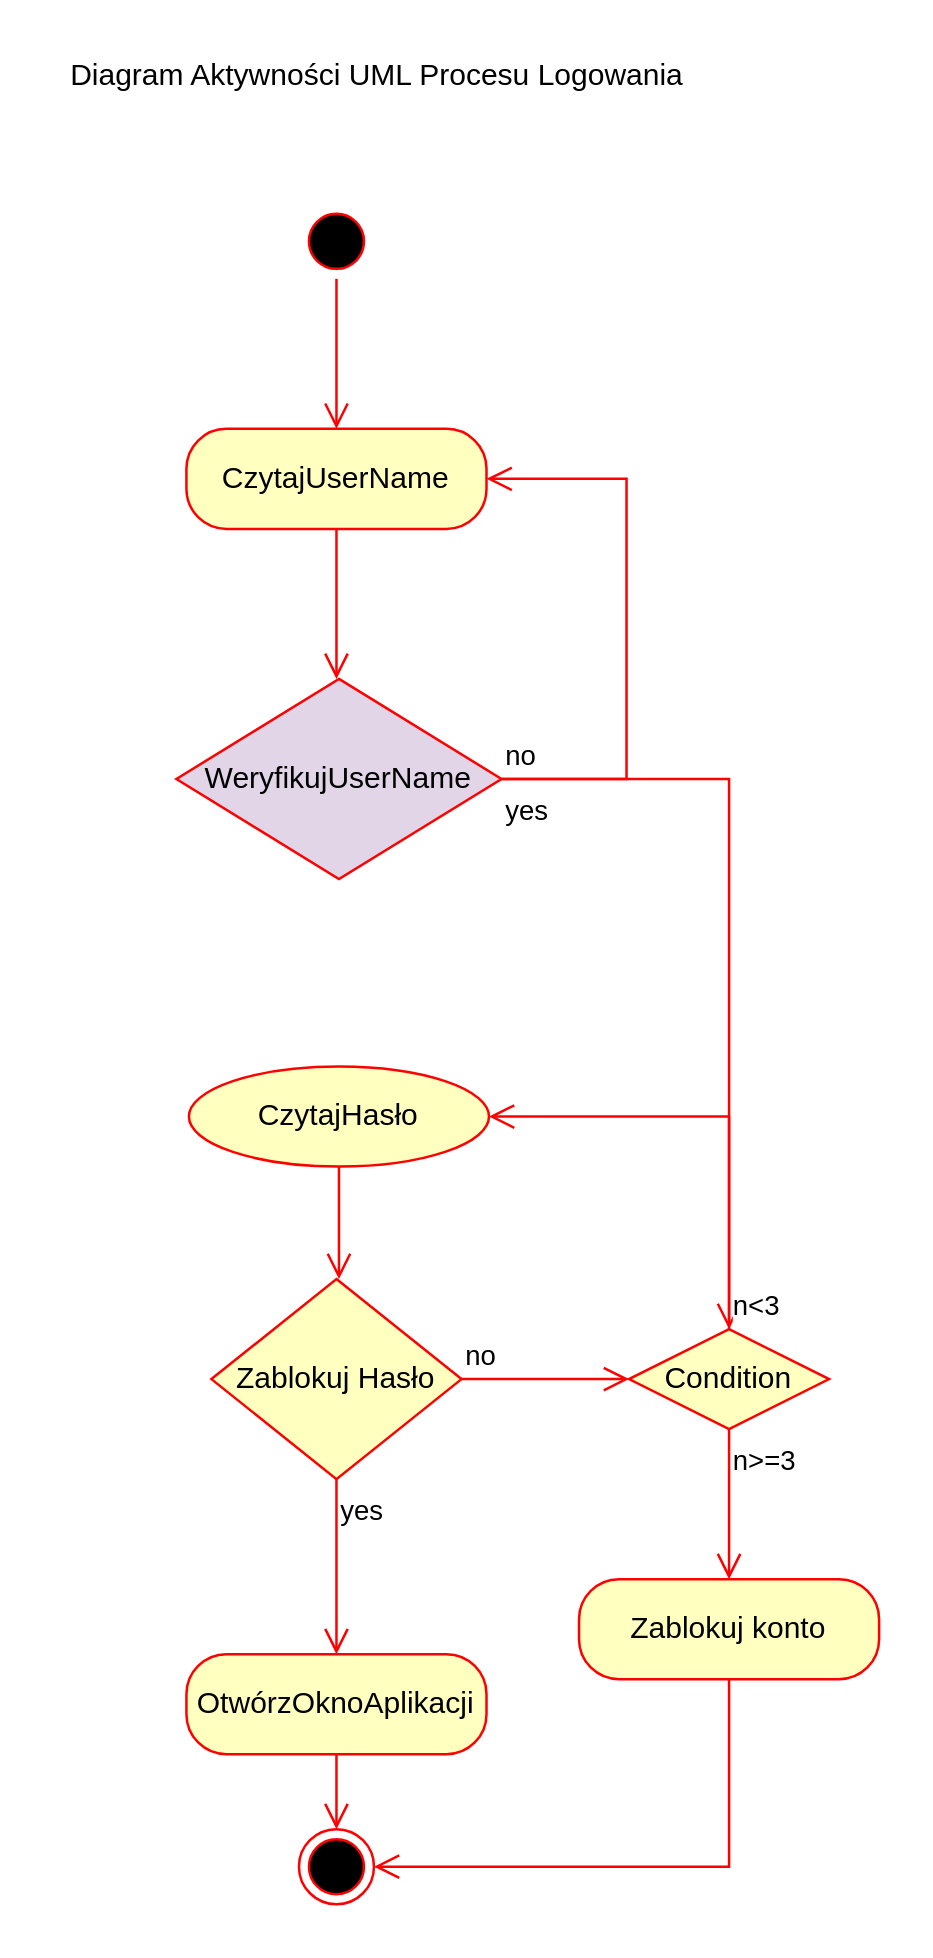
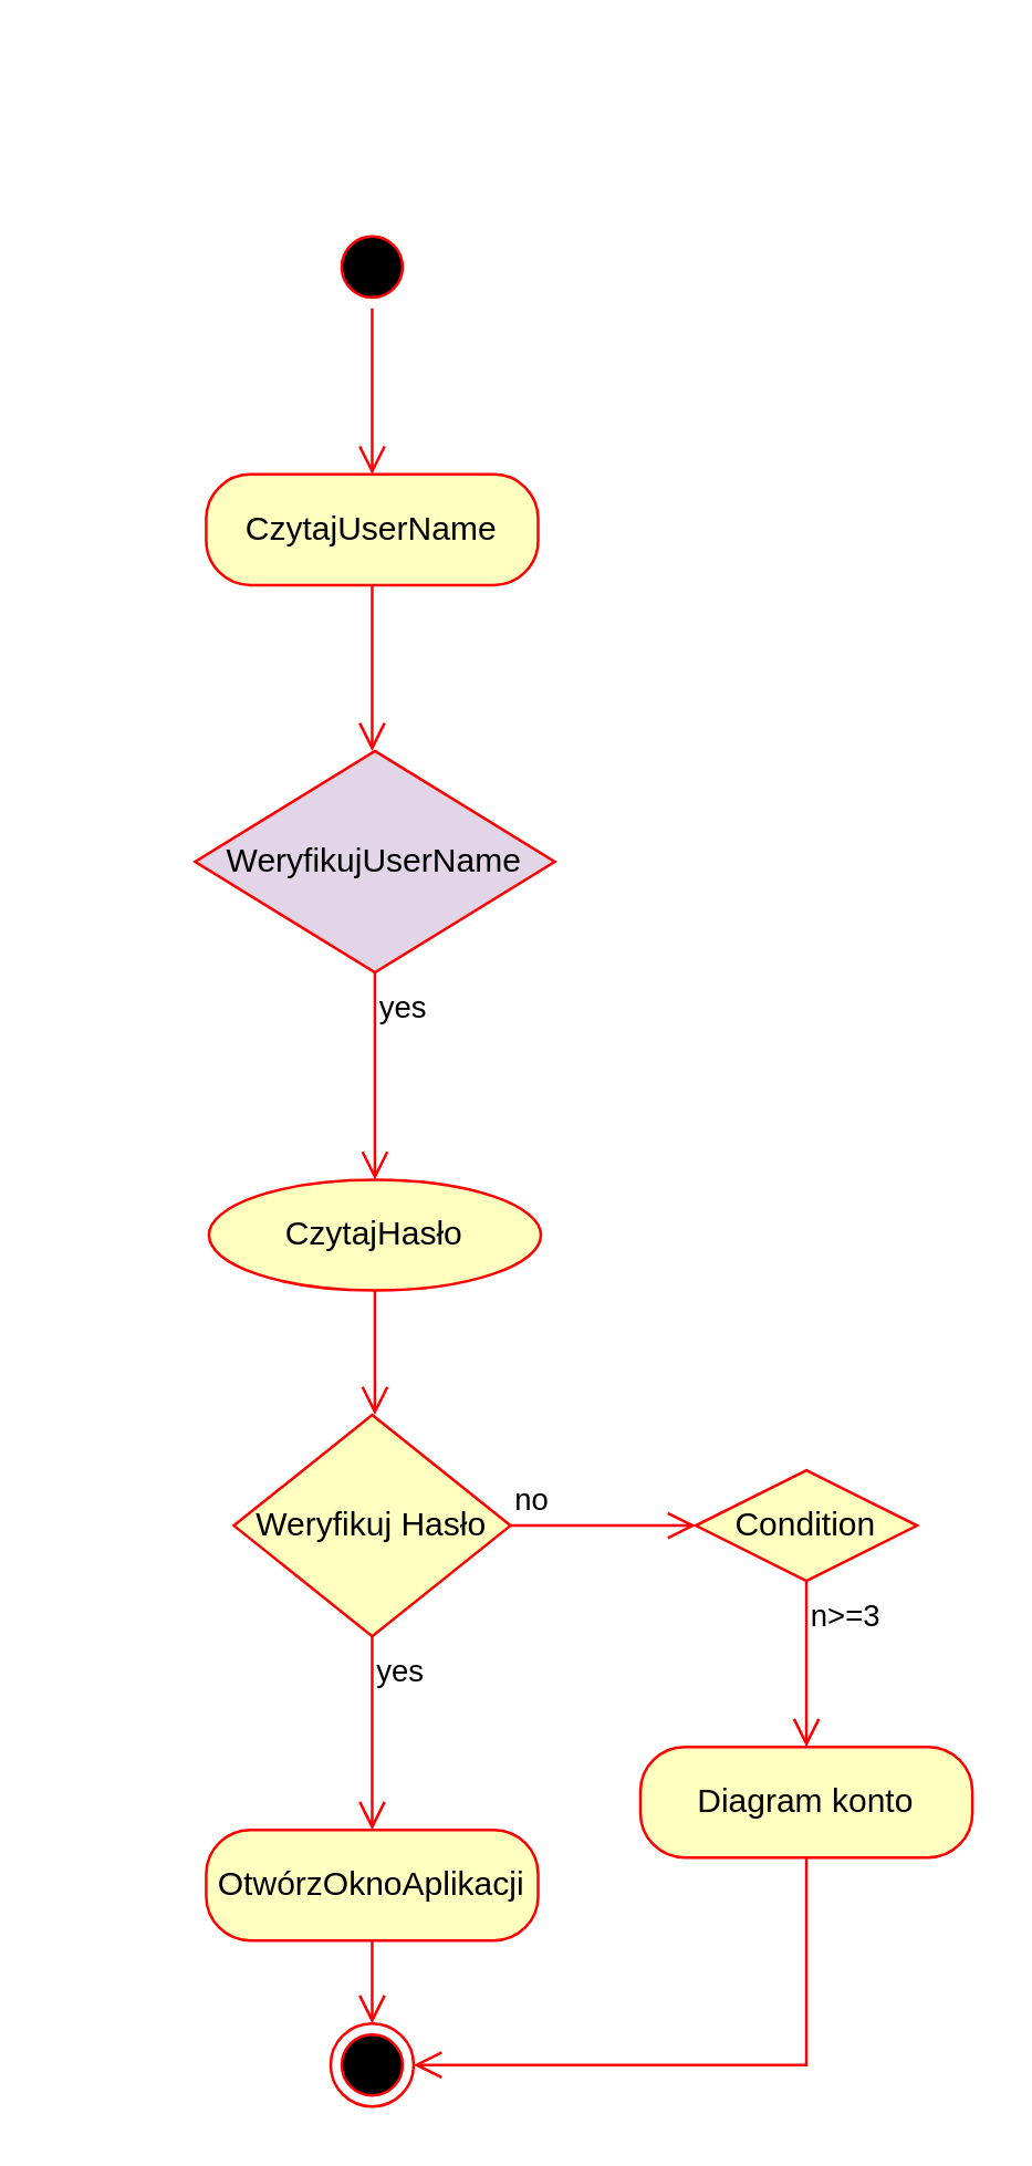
  <mxCell id="0" />
  <mxCell id="1" parent="0" />
  <mxCell id="2" value="" style="ellipse;html=1;shape=startState;fillColor=#000000;strokeColor=#ff0000;" vertex="1" parent="1"><mxGeometry x="119" y="81" width="30" height="30" as="geometry" /></mxCell>
  <mxCell id="3" value="" style="edgeStyle=orthogonalEdgeStyle;html=1;verticalAlign=bottom;endArrow=open;endSize=8;strokeColor=#ff0000;rounded=0;" edge="1" parent="1" source="2"><mxGeometry relative="1" as="geometry"><mxPoint x="134" y="171" as="targetPoint" /></mxGeometry></mxCell>
  <mxCell id="4" value="CzytajUserName" style="rounded=1;whiteSpace=wrap;html=1;arcSize=40;fontColor=#000000;fillColor=#ffffc0;strokeColor=#ff0000;" vertex="1" parent="1"><mxGeometry x="74" y="171" width="120" height="40" as="geometry" /></mxCell>
  <mxCell id="5" value="" style="edgeStyle=orthogonalEdgeStyle;html=1;verticalAlign=bottom;endArrow=open;endSize=8;strokeColor=#ff0000;rounded=0;" edge="1" parent="1" source="4"><mxGeometry relative="1" as="geometry"><mxPoint x="134" y="271" as="targetPoint" /></mxGeometry></mxCell>
  <mxCell id="6" value="CzytajHasło" style="ellipse;whiteSpace=wrap;html=1;arcSize=40;fontColor=#000000;fillColor=#ffffc0;strokeColor=#ff0000;" vertex="1" parent="1"><mxGeometry x="75" y="426" width="120" height="40" as="geometry" /></mxCell>
  <mxCell id="7" value="" style="edgeStyle=orthogonalEdgeStyle;html=1;verticalAlign=bottom;endArrow=open;endSize=8;strokeColor=#ff0000;rounded=0;" edge="1" parent="1" source="6"><mxGeometry relative="1" as="geometry"><mxPoint x="135" y="511" as="targetPoint" /></mxGeometry></mxCell>
  <mxCell id="8" value="WeryfikujUserName" style="rhombus;whiteSpace=wrap;html=1;fillColor=#e1d5e7;strokeColor=#ff0000;" vertex="1" parent="1"><mxGeometry x="70" y="271" width="130" height="80" as="geometry" /></mxCell>
- <mxCell id="9" value="no" style="edgeStyle=orthogonalEdgeStyle;html=1;align=left;verticalAlign=bottom;endArrow=open;endSize=8;strokeColor=#ff0000;rounded=0;entryX=1;entryY=0.5;entryDx=0;entryDy=0;exitX=1;exitY=0.5;exitDx=0;exitDy=0;" edge="1" parent="1" source="8" target="4"><mxGeometry x="-1" relative="1" as="geometry"><mxPoint x="260" y="311" as="targetPoint" /><Array as="points"><mxPoint x="250" y="311" /><mxPoint x="250" y="191" /></Array></mxGeometry></mxCell>
- <mxCell id="10" value="yes" style="edgeStyle=orthogonalEdgeStyle;html=1;align=left;verticalAlign=top;endArrow=open;endSize=8;strokeColor=#ff0000;rounded=0;" edge="1" parent="1" source="8" target="17"><mxGeometry x="-1" relative="1" as="geometry"><mxPoint x="135" y="411" as="targetPoint" /></mxGeometry></mxCell>
- <mxCell id="11" value="Zablokuj Hasło" style="rhombus;whiteSpace=wrap;html=1;fillColor=#ffffc0;strokeColor=#ff0000;" vertex="1" parent="1"><mxGeometry x="84" y="511" width="100" height="80" as="geometry" /></mxCell>
+ <mxCell id="10" value="yes" style="edgeStyle=orthogonalEdgeStyle;html=1;align=left;verticalAlign=top;endArrow=open;endSize=8;strokeColor=#ff0000;rounded=0;entryX=0.5;entryY=0;entryDx=0;entryDy=0;" edge="1" parent="1" source="8" target="6"><mxGeometry x="-1" relative="1" as="geometry"><mxPoint x="135" y="411" as="targetPoint" /></mxGeometry></mxCell>
+ <mxCell id="11" value="Weryfikuj Hasło" style="rhombus;whiteSpace=wrap;html=1;fillColor=#ffffc0;strokeColor=#ff0000;" vertex="1" parent="1"><mxGeometry x="84" y="511" width="100" height="80" as="geometry" /></mxCell>
  <mxCell id="12" value="no" style="edgeStyle=orthogonalEdgeStyle;html=1;align=left;verticalAlign=bottom;endArrow=open;endSize=8;strokeColor=#ff0000;rounded=0;" edge="1" parent="1" source="11"><mxGeometry x="-1" relative="1" as="geometry"><mxPoint x="251" y="551" as="targetPoint" /></mxGeometry></mxCell>
  <mxCell id="13" value="yes" style="edgeStyle=orthogonalEdgeStyle;html=1;align=left;verticalAlign=top;endArrow=open;endSize=8;strokeColor=#ff0000;rounded=0;" edge="1" parent="1" source="11"><mxGeometry x="-1" relative="1" as="geometry"><mxPoint x="134" y="661" as="targetPoint" /><Array as="points"><mxPoint x="134" y="661" /></Array></mxGeometry></mxCell>
  <mxCell id="14" value="OtwórzOknoAplikacji" style="rounded=1;whiteSpace=wrap;html=1;arcSize=40;fontColor=#000000;fillColor=#ffffc0;strokeColor=#ff0000;" vertex="1" parent="1"><mxGeometry x="74" y="661" width="120" height="40" as="geometry" /></mxCell>
  <mxCell id="15" value="" style="edgeStyle=orthogonalEdgeStyle;html=1;verticalAlign=bottom;endArrow=open;endSize=8;strokeColor=#ff0000;rounded=0;" edge="1" parent="1" source="14" target="16"><mxGeometry relative="1" as="geometry"><mxPoint x="134" y="761" as="targetPoint" /></mxGeometry></mxCell>
  <mxCell id="16" value="" style="ellipse;html=1;shape=endState;fillColor=#000000;strokeColor=#ff0000;" vertex="1" parent="1"><mxGeometry x="119" y="731" width="30" height="30" as="geometry" /></mxCell>
  <mxCell id="17" value="Condition" style="rhombus;whiteSpace=wrap;html=1;fillColor=#ffffc0;strokeColor=#ff0000;" vertex="1" parent="1"><mxGeometry x="251" y="531" width="80" height="40" as="geometry" /></mxCell>
- <mxCell id="18" value="n&amp;lt;3" style="edgeStyle=orthogonalEdgeStyle;html=1;align=left;verticalAlign=bottom;endArrow=open;endSize=8;strokeColor=#ff0000;rounded=0;entryX=1;entryY=0.5;entryDx=0;entryDy=0;" edge="1" parent="1" source="17" target="6"><mxGeometry x="-1" relative="1" as="geometry"><mxPoint x="431" y="551" as="targetPoint" /><Array as="points"><mxPoint x="291" y="446" /></Array></mxGeometry></mxCell>
  <mxCell id="19" value="n&amp;gt;=3" style="edgeStyle=orthogonalEdgeStyle;html=1;align=left;verticalAlign=top;endArrow=open;endSize=8;strokeColor=#ff0000;rounded=0;" edge="1" parent="1" source="17"><mxGeometry x="-1" relative="1" as="geometry"><mxPoint x="291" y="631" as="targetPoint" /></mxGeometry></mxCell>
- <mxCell id="20" value="Zablokuj konto" style="rounded=1;whiteSpace=wrap;html=1;arcSize=40;fontColor=#000000;fillColor=#ffffc0;strokeColor=#ff0000;" vertex="1" parent="1"><mxGeometry x="231" y="631" width="120" height="40" as="geometry" /></mxCell>
+ <mxCell id="20" value="Diagram konto" style="rounded=1;whiteSpace=wrap;html=1;arcSize=40;fontColor=#000000;fillColor=#ffffc0;strokeColor=#ff0000;" vertex="1" parent="1"><mxGeometry x="231" y="631" width="120" height="40" as="geometry" /></mxCell>
  <mxCell id="21" value="" style="edgeStyle=orthogonalEdgeStyle;html=1;verticalAlign=bottom;endArrow=open;endSize=8;strokeColor=#ff0000;rounded=0;entryX=1;entryY=0.5;entryDx=0;entryDy=0;" edge="1" parent="1" source="20" target="16"><mxGeometry relative="1" as="geometry"><mxPoint x="291" y="731" as="targetPoint" /><Array as="points"><mxPoint x="291" y="746" /></Array></mxGeometry></mxCell>
- <mxCell id="22" value="Diagram Aktywności UML Procesu Logowania" style="text;html=1;align=center;verticalAlign=middle;resizable=0;points=[];autosize=1;strokeColor=none;fillColor=none;" vertex="1" parent="1"><mxGeometry x="20" y="20" width="260" height="20" as="geometry" /></mxCell>
